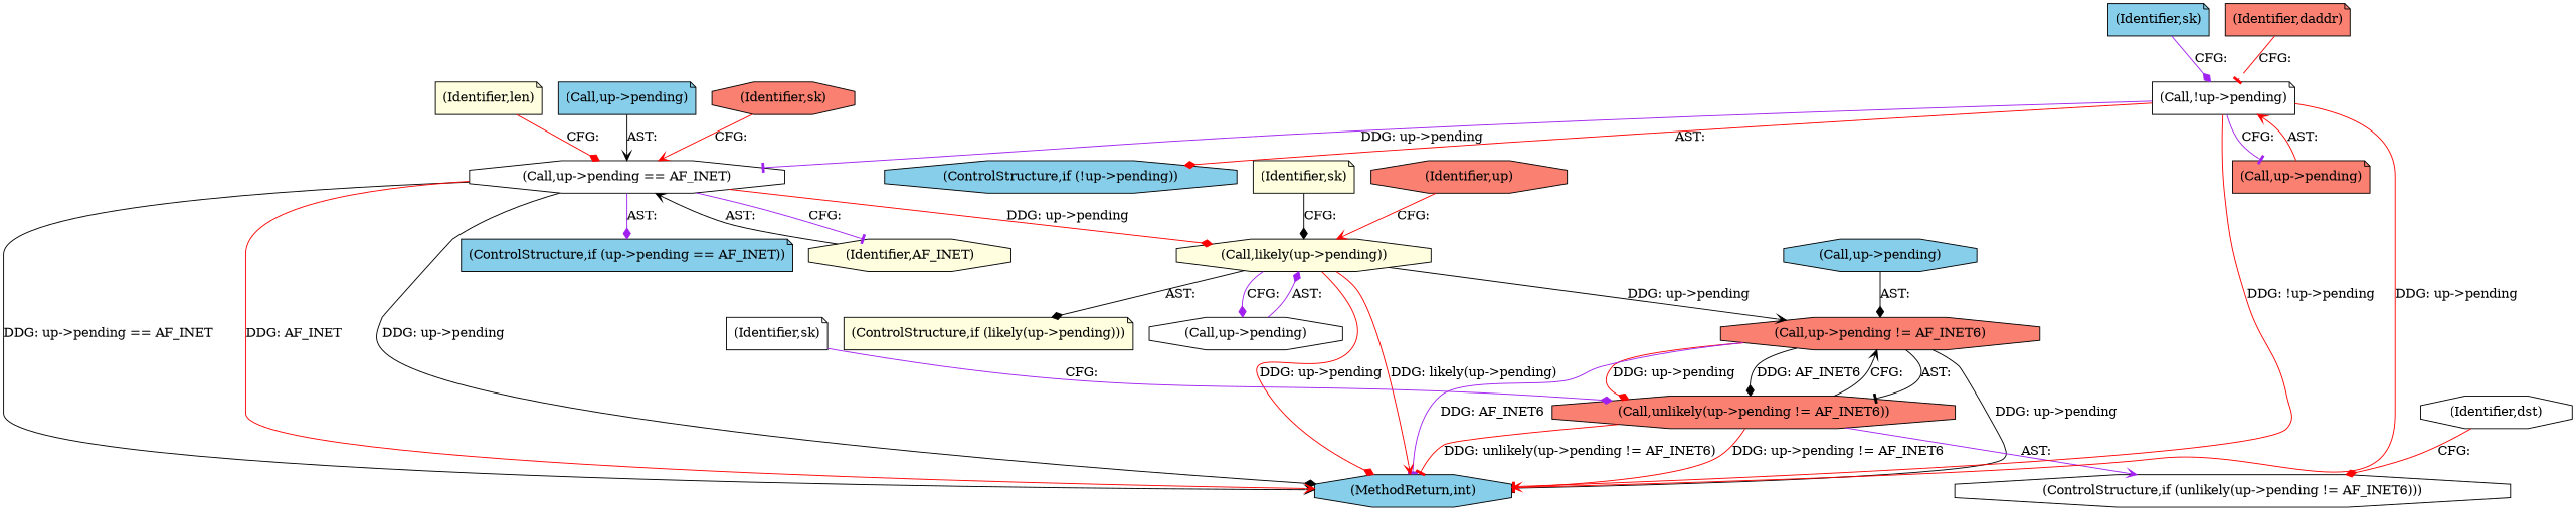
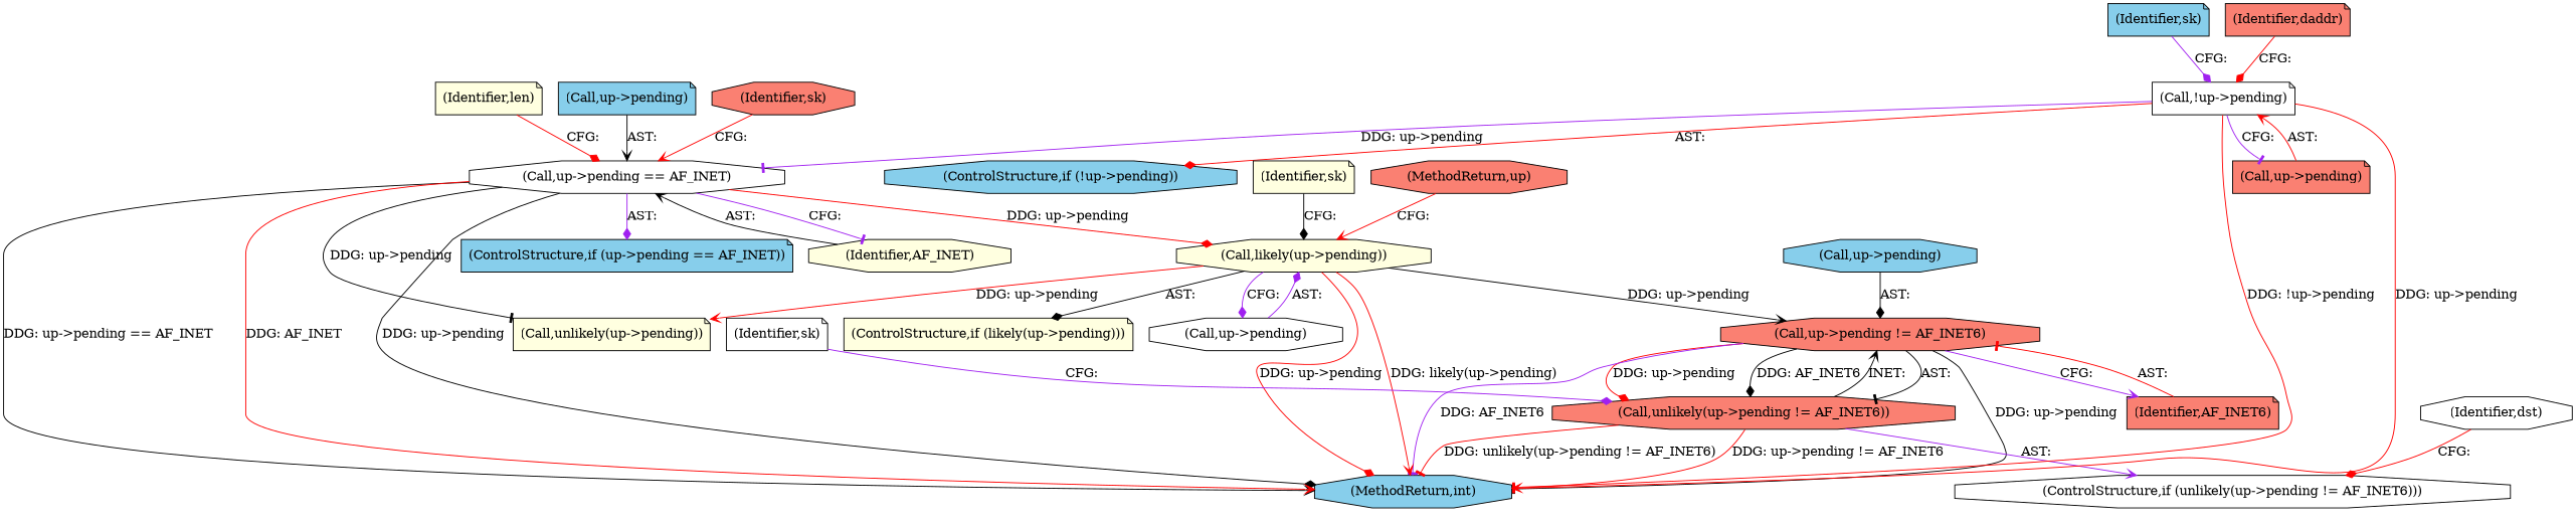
  digraph {
    node [fillcolor=salmon shape=octagon style=filled]
    edge [arrowhead=diamond color=red]
    n1 [label="(Call,up->pending != AF_INET6)"]
    n2 [label="(Call,unlikely(up->pending != AF_INET6))"]
    n3 [fillcolor=skyblue label="(MethodReturn,int)"]
+   n4 [label="(Identifier,AF_INET6)" shape=note]
    n5 [fillcolor=white label="(ControlStructure,if (unlikely(up->pending != AF_INET6)))"]
    n6 [fillcolor=lightyellow label="(Call,likely(up->pending))"]
+   n7 [fillcolor=lightyellow label="(Call,unlikely(up->pending))" shape=note]
    n8 [fillcolor=white label="(Call,up->pending)"]
    n9 [fillcolor=lightyellow label="(ControlStructure,if (likely(up->pending)))" shape=note]
    n10 [fillcolor=white label="(Call,up->pending == AF_INET)"]
    n11 [fillcolor=skyblue label="(ControlStructure,if (up->pending == AF_INET))" shape=note]
    n12 [fillcolor=lightyellow label="(Identifier,AF_INET)"]
    n13 [fillcolor=white label="(Call,!up->pending)" shape=note]
    n14 [fillcolor=skyblue label="(ControlStructure,if (!up->pending))"]
    n15 [label="(Call,up->pending)" shape=note]
    n16 [fillcolor=lightyellow label="(Identifier,len)" shape=note]
    n17 [fillcolor=skyblue label="(Call,up->pending)" shape=note]
    n18 [fillcolor=skyblue label="(Identifier,sk)" shape=note]
    n19 [label="(Identifier,daddr)" shape=note]
    n20 [fillcolor=white label="(Identifier,dst)"]
    n21 [fillcolor=white label="(Identifier,sk)" shape=note]
    n22 [label="(Identifier,sk)"]
    n23 [fillcolor=lightyellow label="(Identifier,sk)" shape=note]
-   n24 [label="(Identifier,up)"]
+   n24 [label="(MethodReturn,up)"]
    n25 [fillcolor=skyblue label="(Call,up->pending)"]
    n1 -> n2 [arrowhead=tee color=black label="AST: "]
    n1 -> n2 [label="DDG: up->pending"]
    n1 -> n2 [color=black label="DDG: AF_INET6"]
    n1 -> n3 [arrowhead=tee color=black label="DDG: up->pending"]
    n1 -> n3 [arrowhead=tee color=purple label="DDG: AF_INET6"]
-   n2 -> n1 [arrowhead=vee color=black label="CFG: "]
+   n1 -> n4 [arrowhead=vee color=purple label="CFG: "]
+   n2 -> n1 [arrowhead=vee color=black label="INET: "]
    n2 -> n3 [arrowhead=tee label="DDG: unlikely(up->pending != AF_INET6)"]
    n2 -> n3 [arrowhead=vee label="DDG: up->pending != AF_INET6"]
    n2 -> n5 [arrowhead=vee color=purple label="AST: "]
+   n4 -> n1 [arrowhead=tee label="AST: "]
    n6 -> n1 [arrowhead=vee color=black label="DDG: up->pending"]
    n6 -> n3 [label="DDG: up->pending"]
    n6 -> n3 [arrowhead=vee label="DDG: likely(up->pending)"]
+   n6 -> n7 [arrowhead=vee label="DDG: up->pending"]
    n6 -> n8 [color=purple label="CFG: "]
    n6 -> n9 [color=black label="AST: "]
    n8 -> n6 [color=purple label="AST: "]
    n10 -> n3 [color=black label="DDG: up->pending"]
    n10 -> n3 [arrowhead=vee color=black label="DDG: up->pending == AF_INET"]
    n10 -> n3 [arrowhead=vee label="DDG: AF_INET"]
    n10 -> n6 [label="DDG: up->pending"]
+   n10 -> n7 [arrowhead=tee color=black label="DDG: up->pending"]
    n10 -> n11 [color=purple label="AST: "]
    n10 -> n12 [arrowhead=tee color=purple label="CFG: "]
    n12 -> n10 [arrowhead=vee color=black label="AST: "]
    n13 -> n3 [arrowhead=tee label="DDG: !up->pending"]
    n13 -> n3 [arrowhead=tee label="DDG: up->pending"]
    n13 -> n10 [arrowhead=tee color=purple label="DDG: up->pending"]
    n13 -> n14 [label="AST: "]
    n13 -> n15 [arrowhead=tee color=purple label="CFG: "]
    n15 -> n13 [arrowhead=vee label="AST: "]
    n16 -> n10 [label="CFG: "]
    n17 -> n10 [arrowhead=vee color=black label="AST: "]
    n18 -> n13 [color=purple label="CFG: "]
-   n19 -> n13 [arrowhead=tee label="CFG: "]
+   n19 -> n13 [label="CFG: "]
    n20 -> n5 [label="CFG: "]
    n21 -> n2 [color=purple label="CFG: "]
    n22 -> n10 [arrowhead=vee label="CFG: "]
    n23 -> n6 [color=black label="CFG: "]
    n24 -> n6 [arrowhead=vee label="CFG: "]
    n25 -> n1 [color=black label="AST: "]
  }
